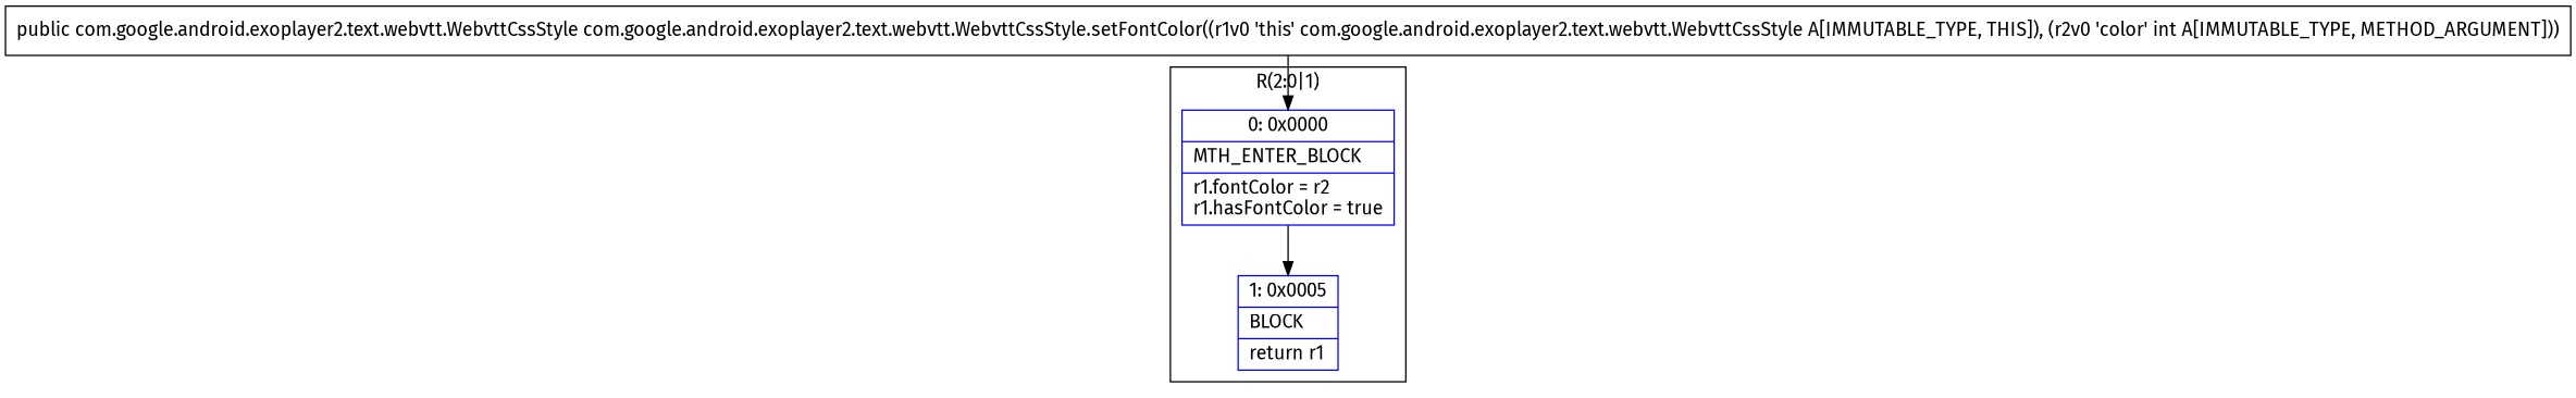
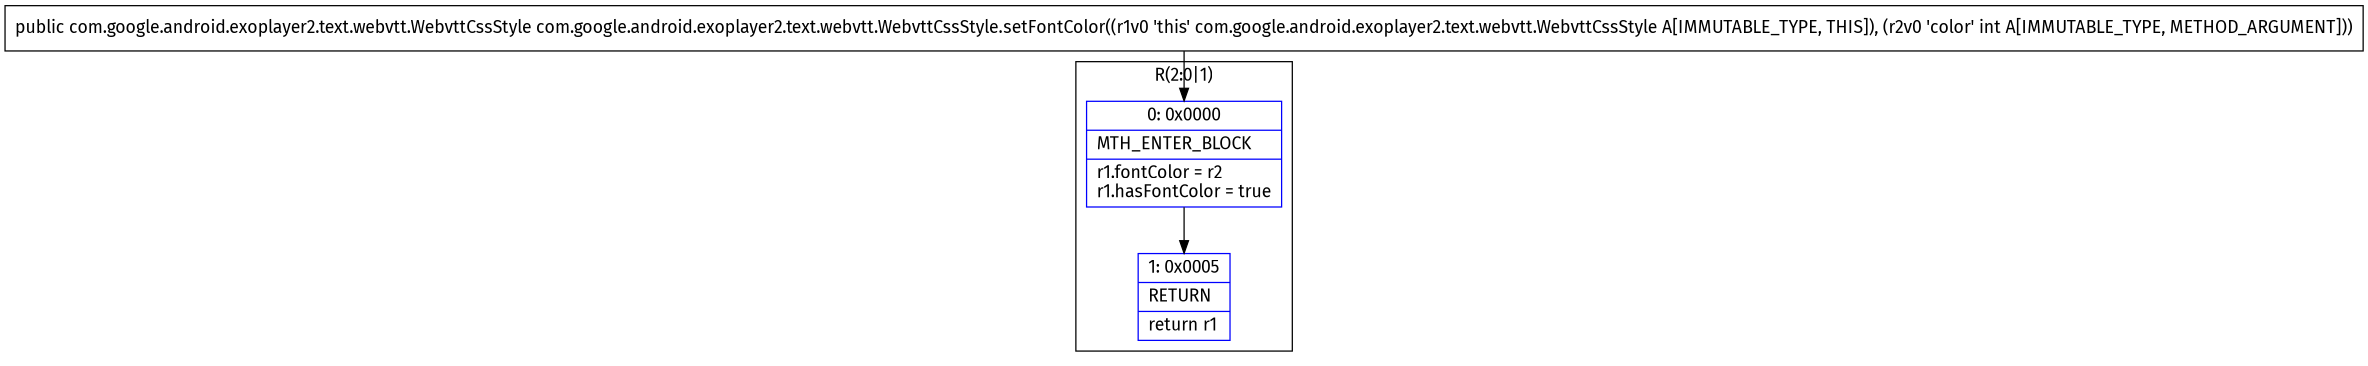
  digraph {
    fontname="Fira Sans"
    node [color=blue shape=record fontname="Fira Sans"]
    edge [fontname="Fira Sans"]
    n1 [label="{0\:\ 0x0000|MTH_ENTER_BLOCK\l|r1.fontColor = r2\lr1.hasFontColor = true\l}"]
-   n2 [label="{1\:\ 0x0005|BLOCK\l|return r1\l}"]
+   n2 [label="{1\:\ 0x0005|RETURN\l|return r1\l}"]
    n3 [label="{public com.google.android.exoplayer2.text.webvtt.WebvttCssStyle com.google.android.exoplayer2.text.webvtt.WebvttCssStyle.setFontColor((r1v0 'this' com.google.android.exoplayer2.text.webvtt.WebvttCssStyle A[IMMUTABLE_TYPE, THIS]), (r2v0 'color' int A[IMMUTABLE_TYPE, METHOD_ARGUMENT])) }" color=""]
    subgraph cluster_1 {
      label="R(2:0|1)"
      n1
      n2
    }
    n1 -> n2
    n3 -> n1
  }
